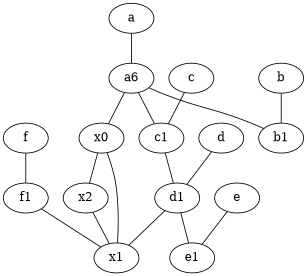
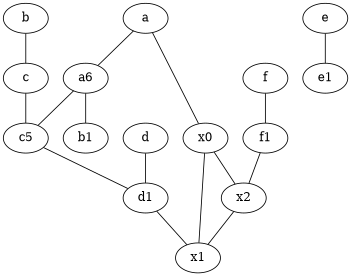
  graph {
    node [labelfontsize=50]
    f1
    x2
    x1
    e
    e1
    f
    b
    b1
    d1
-   c1
+   c1 [label=c5]
    d
    c
    n13 [label=a6]
    a
    x0
-   f1 -- x1
+   f1 -- x2
    x2 -- x1
    e -- e1
    f -- f1
-   b -- b1
+   b -- c
    d1 -- x1
-   d1 -- e1
    c1 -- d1
    d -- d1
    c -- c1
    n13 -- b1
    n13 -- c1
-   n13 -- x0
+   a -- x0
    a -- n13
    x0 -- x2
    x0 -- x1
  }
